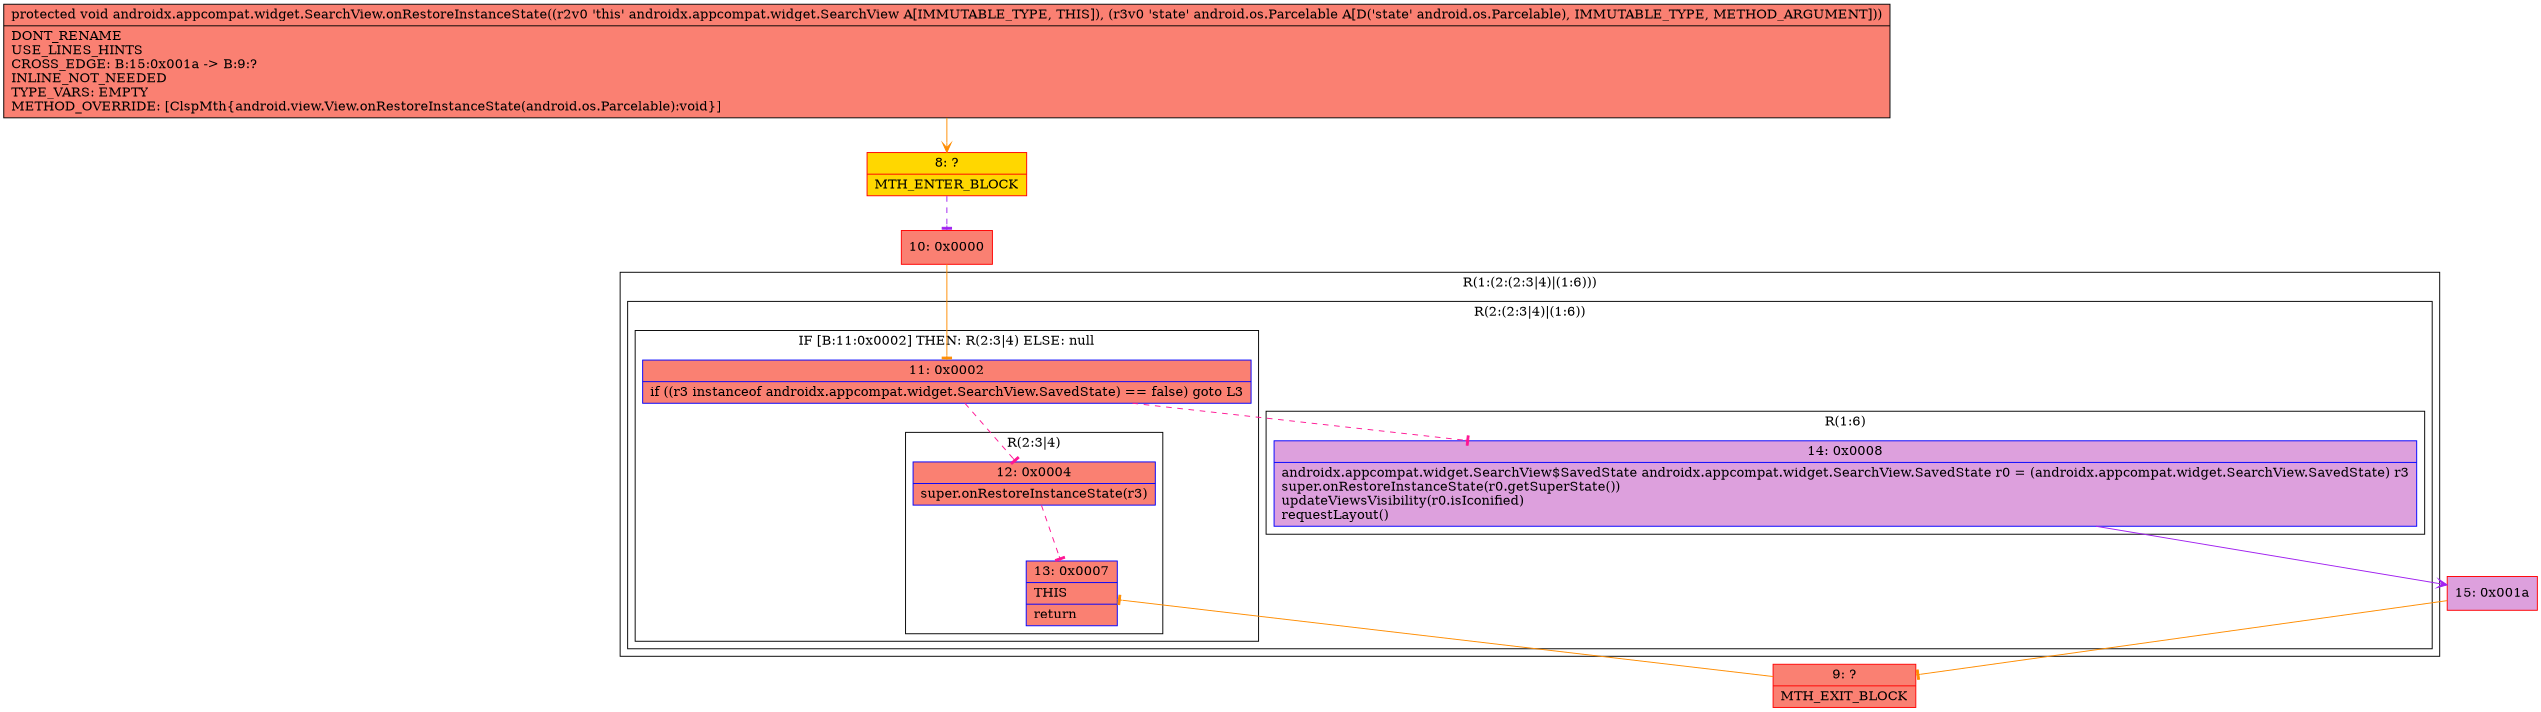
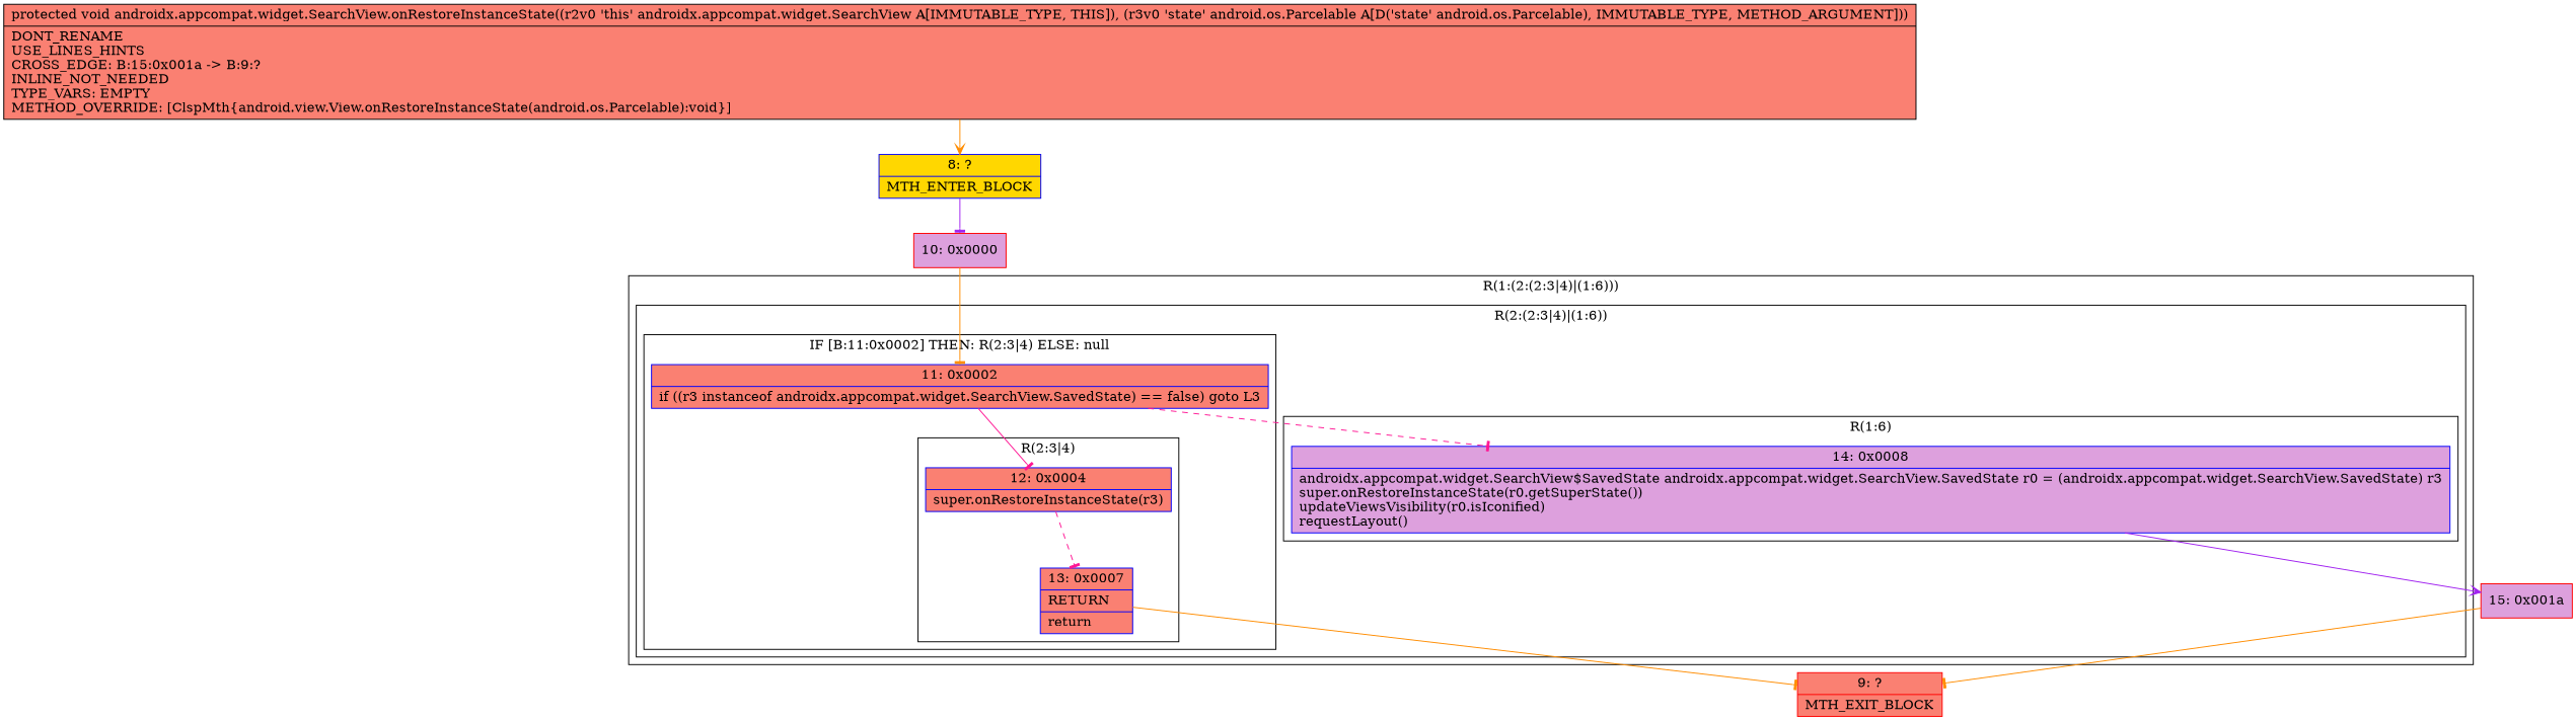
  digraph {
    node [color=blue fillcolor=salmon shape=record style=filled]
    edge [arrowhead=tee color=darkorange style=solid]
    n1 [label="{12\:\ 0x0004|super.onRestoreInstanceState(r3)\l}"]
-   n2 [label="{13\:\ 0x0007|THIS\l|return\l}"]
+   n2 [label="{13\:\ 0x0007|RETURN\l|return\l}"]
    n3 [label="{11\:\ 0x0002|if ((r3 instanceof androidx.appcompat.widget.SearchView.SavedState) == false) goto L3\l}"]
    n4 [fillcolor=plum label="{14\:\ 0x0008|androidx.appcompat.widget.SearchView$SavedState androidx.appcompat.widget.SearchView.SavedState r0 = (androidx.appcompat.widget.SearchView.SavedState) r3\lsuper.onRestoreInstanceState(r0.getSuperState())\lupdateViewsVisibility(r0.isIconified)\lrequestLayout()\l}"]
    n5 [color=red label="{9\:\ ?|MTH_EXIT_BLOCK\l}"]
    n6 [color=red fillcolor=plum label="{15\:\ 0x001a}"]
-   n7 [color=red fillcolor=gold label="{8\:\ ?|MTH_ENTER_BLOCK\l}"]
-   n8 [color=red label="{10\:\ 0x0000}"]
+   n7 [fillcolor=gold label="{8\:\ ?|MTH_ENTER_BLOCK\l}"]
+   n8 [color=red fillcolor=plum label="{10\:\ 0x0000}"]
    n9 [label="{protected void androidx.appcompat.widget.SearchView.onRestoreInstanceState((r2v0 'this' androidx.appcompat.widget.SearchView A[IMMUTABLE_TYPE, THIS]), (r3v0 'state' android.os.Parcelable A[D('state' android.os.Parcelable), IMMUTABLE_TYPE, METHOD_ARGUMENT]))  | DONT_RENAME\lUSE_LINES_HINTS\lCROSS_EDGE: B:15:0x001a \-\> B:9:?\lINLINE_NOT_NEEDED\lTYPE_VARS: EMPTY\lMETHOD_OVERRIDE: [ClspMth\{android.view.View.onRestoreInstanceState(android.os.Parcelable):void\}]\l}" color=""]
    subgraph cluster_1 {
      label="R(1:(2:(2:3|4)|(1:6)))"
      subgraph cluster_2 {
        label="R(2:(2:3|4)|(1:6))"
        subgraph cluster_3 {
          label="IF [B:11:0x0002] THEN: R(2:3|4) ELSE: null"
          n3
          subgraph cluster_4 {
            label="R(2:3|4)"
            n1
            n2
          }
        }
        subgraph cluster_5 {
          label="R(1:6)"
          n4
        }
      }
    }
    n1 -> n2 [color=deeppink style=dashed]
-   n5 -> n2
-   n3 -> n1 [color=deeppink style=dashed]
+   n2 -> n5
+   n3 -> n1 [color=deeppink]
    n3 -> n4 [color=deeppink style=dashed]
    n4 -> n6 [arrowhead=vee color=purple]
    n6 -> n5
-   n7 -> n8 [color=purple style=dashed]
+   n7 -> n8 [color=purple]
    n8 -> n3
    n9 -> n7 [arrowhead=vee]
  }
